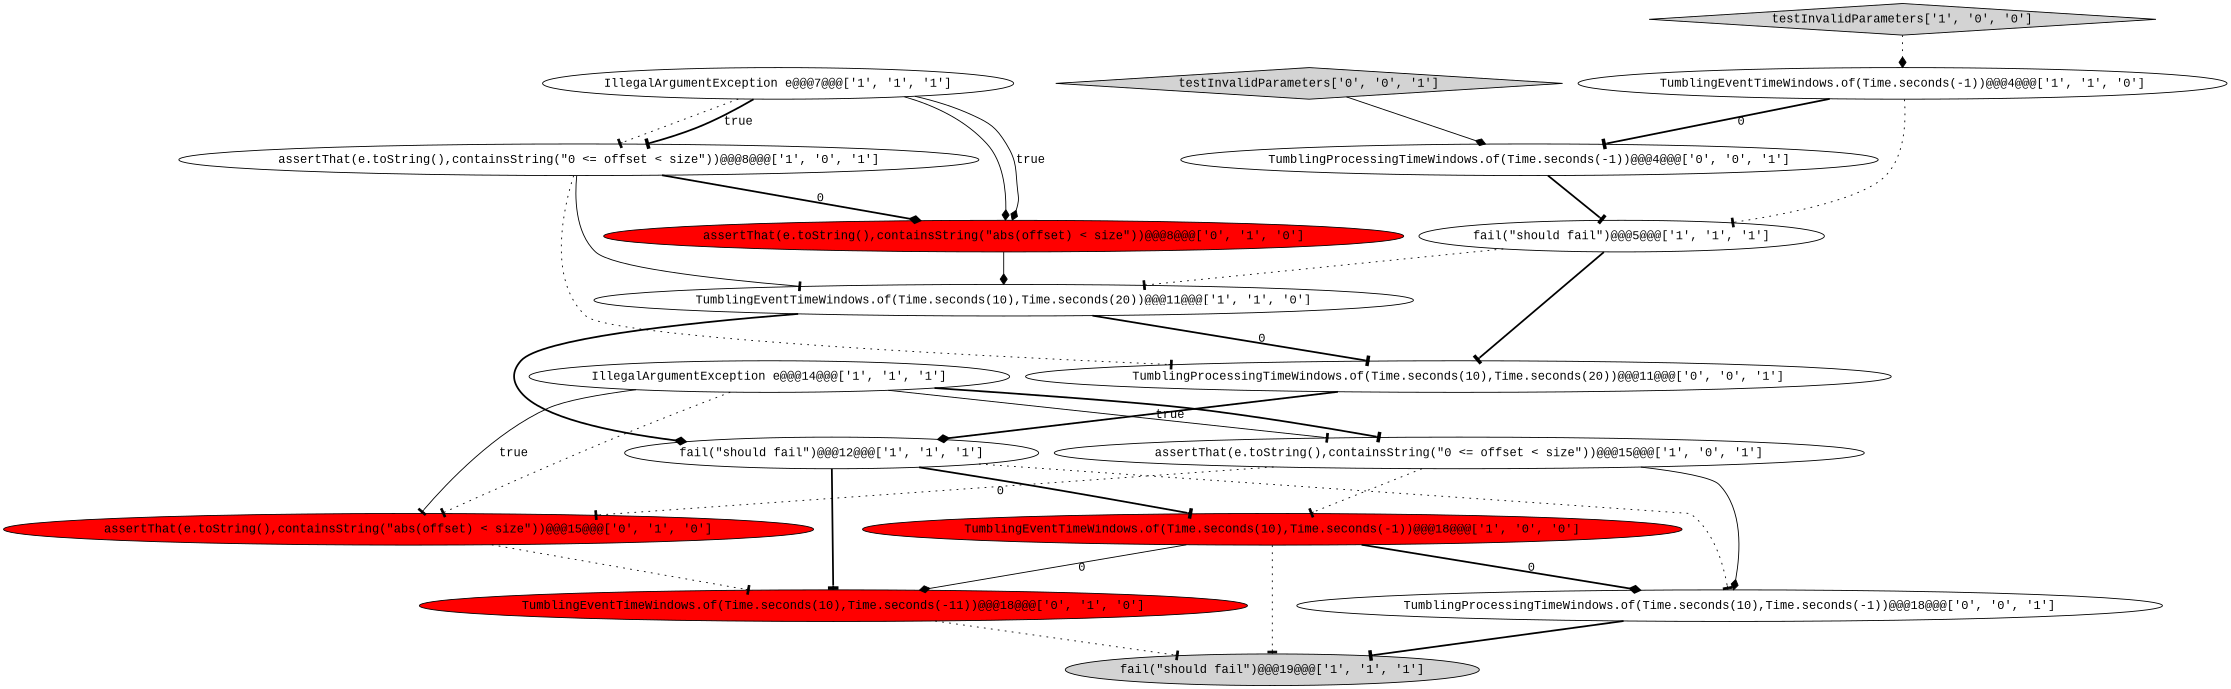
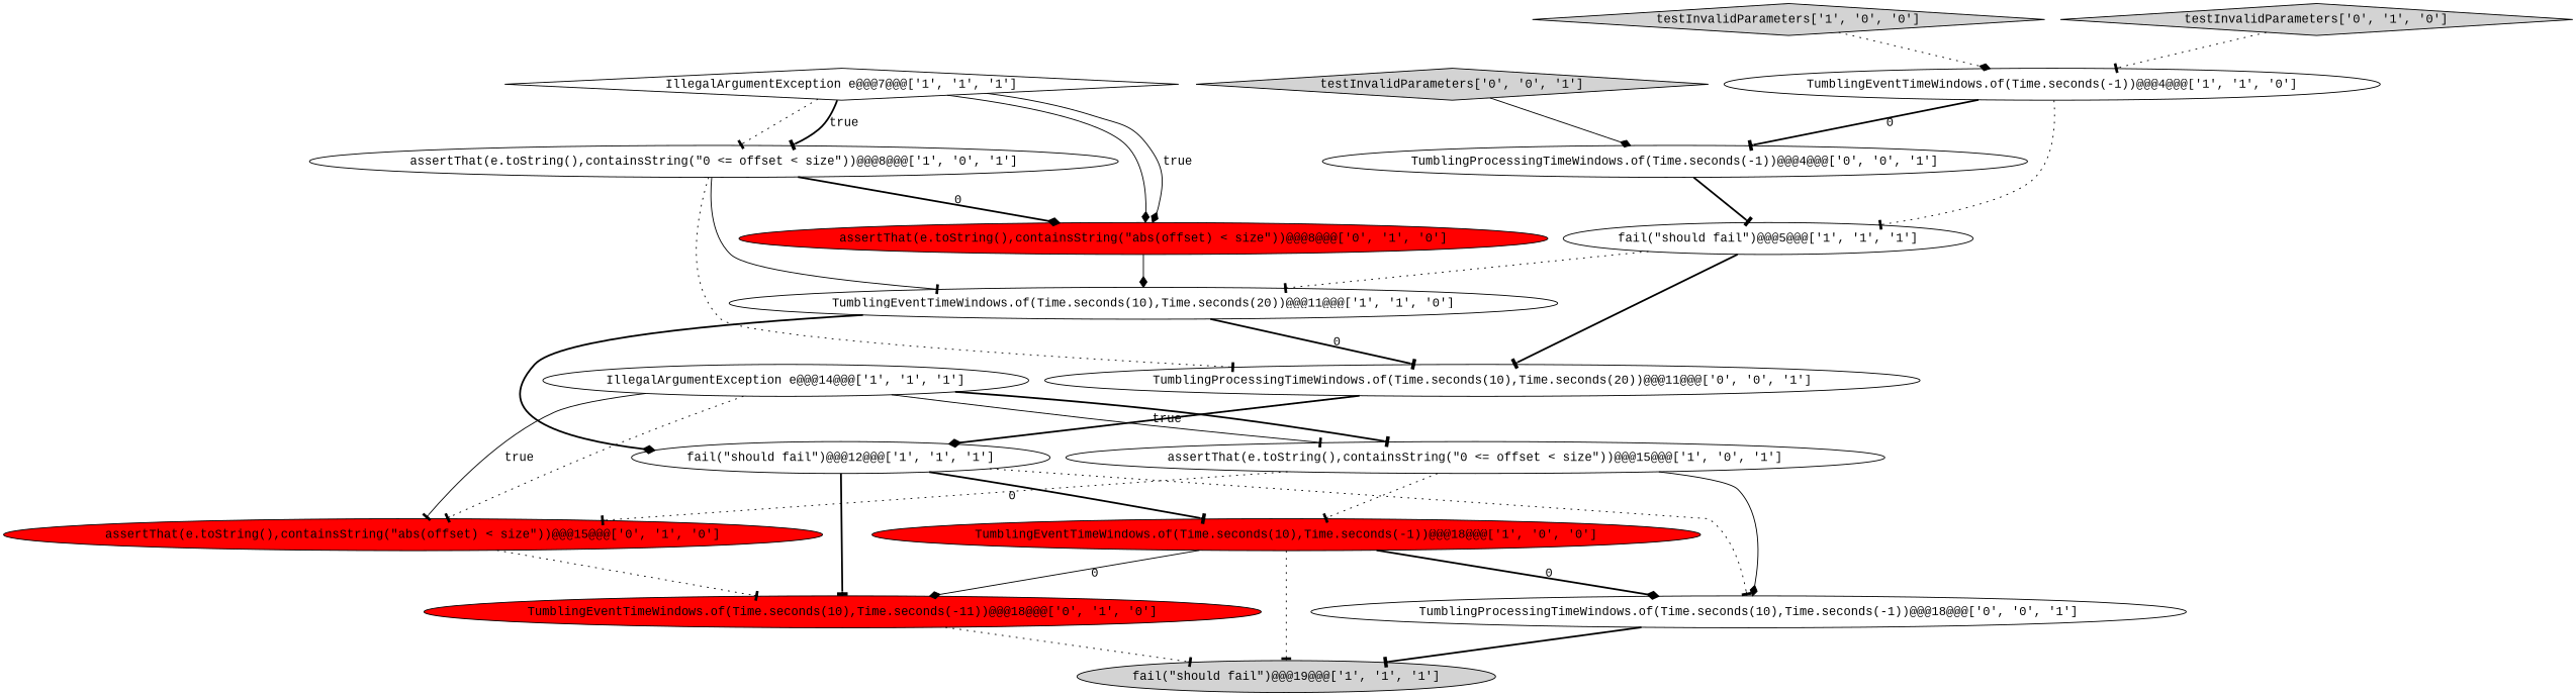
  digraph {
    fontname="Liberation Mono"
    node [fillcolor=white fontname="Liberation Mono" shape=ellipse style=filled]
    edge [arrowhead=tee fontname="Liberation Mono" style=bold]
    n1 [label="fail(\"should fail\")@@@12@@@['1', '1', '1']"]
    n2 [fillcolor=red label="TumblingEventTimeWindows.of(Time.seconds(10),Time.seconds(-11))@@@18@@@['0', '1', '0']"]
    n3 [label="TumblingProcessingTimeWindows.of(Time.seconds(10),Time.seconds(-1))@@@18@@@['0', '0', '1']"]
    n4 [fillcolor=red label="TumblingEventTimeWindows.of(Time.seconds(10),Time.seconds(-1))@@@18@@@['1', '0', '0']"]
    n5 [fillcolor=lightgray label="fail(\"should fail\")@@@19@@@['1', '1', '1']"]
    n6 [fillcolor=red label="assertThat(e.toString(),containsString(\"abs(offset) < size\"))@@@8@@@['0', '1', '0']"]
    n7 [label="TumblingEventTimeWindows.of(Time.seconds(10),Time.seconds(20))@@@11@@@['1', '1', '0']"]
    n8 [label="TumblingProcessingTimeWindows.of(Time.seconds(10),Time.seconds(20))@@@11@@@['0', '0', '1']"]
-   n9 [label="IllegalArgumentException e@@@7@@@['1', '1', '1']"]
+   n9 [label="IllegalArgumentException e@@@7@@@['1', '1', '1']" shape=diamond]
    n10 [label="assertThat(e.toString(),containsString(\"0 <= offset < size\"))@@@8@@@['1', '0', '1']"]
    n11 [label="TumblingEventTimeWindows.of(Time.seconds(-1))@@@4@@@['1', '1', '0']"]
    n12 [label="TumblingProcessingTimeWindows.of(Time.seconds(-1))@@@4@@@['0', '0', '1']"]
    n13 [label="fail(\"should fail\")@@@5@@@['1', '1', '1']"]
    n14 [label="assertThat(e.toString(),containsString(\"0 <= offset < size\"))@@@15@@@['1', '0', '1']"]
    n15 [fillcolor=red label="assertThat(e.toString(),containsString(\"abs(offset) < size\"))@@@15@@@['0', '1', '0']"]
    n16 [fillcolor=lightgray label="testInvalidParameters['1', '0', '0']" shape=diamond]
    n17 [label="IllegalArgumentException e@@@14@@@['1', '1', '1']"]
    n18 [fillcolor=lightgray label="testInvalidParameters['0', '0', '1']" shape=diamond]
+   n19 [fillcolor=lightgray label="testInvalidParameters['0', '1', '0']" shape=diamond]
    n1 -> n2
    n1 -> n3 [style=dotted]
    n1 -> n4
    n2 -> n5 [style=dotted]
    n3 -> n5
    n4 -> n2 [arrowhead=diamond label=0 style=solid]
    n4 -> n3 [arrowhead=diamond label=0]
    n4 -> n5 [style=dotted]
    n6 -> n7 [arrowhead=diamond style=solid]
    n7 -> n1 [arrowhead=diamond]
    n7 -> n8 [label=0]
    n8 -> n1 [arrowhead=diamond]
    n9 -> n6 [arrowhead=diamond style=solid]
    n9 -> n6 [arrowhead=diamond label=true style=solid]
    n9 -> n10 [label=true]
    n9 -> n10 [style=dotted]
    n10 -> n6 [arrowhead=diamond label=0]
    n10 -> n7 [style=solid]
    n10 -> n8 [style=dotted]
    n11 -> n12 [label=0]
    n11 -> n13 [style=dotted]
    n12 -> n13
    n13 -> n7 [style=dotted]
    n13 -> n8
    n14 -> n3 [arrowhead=diamond style=solid]
    n14 -> n4 [style=dotted]
    n14 -> n15 [label=0 style=dotted]
    n15 -> n2 [style=dotted]
    n16 -> n11 [arrowhead=diamond style=dotted]
    n17 -> n14 [label=true style=solid]
    n17 -> n14
    n17 -> n15 [label=true style=solid]
    n17 -> n15 [style=dotted]
    n18 -> n12 [arrowhead=diamond style=solid]
+   n19 -> n11 [style=dotted]
  }
